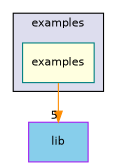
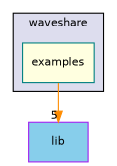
  digraph {
    compound=true
    node [fontname=Helvetica fontsize=10 shape=box style=filled]
    n1 [fillcolor=lightyellow label=examples pencolor=black color=teal]
    n2 [color=purple label=lib fillcolor=skyblue]
    subgraph cluster_1 {
      bgcolor="#ddddee"
      fontname=Helvetica
      fontsize=10
-     label=examples
+     label=waveshare
      pencolor=black
      n1
    }
    n1 -> n2 [headlabel=5 labeldistance=1.5 labelfontname=Helvetica labelfontsize=10 color=darkorange]
  }
